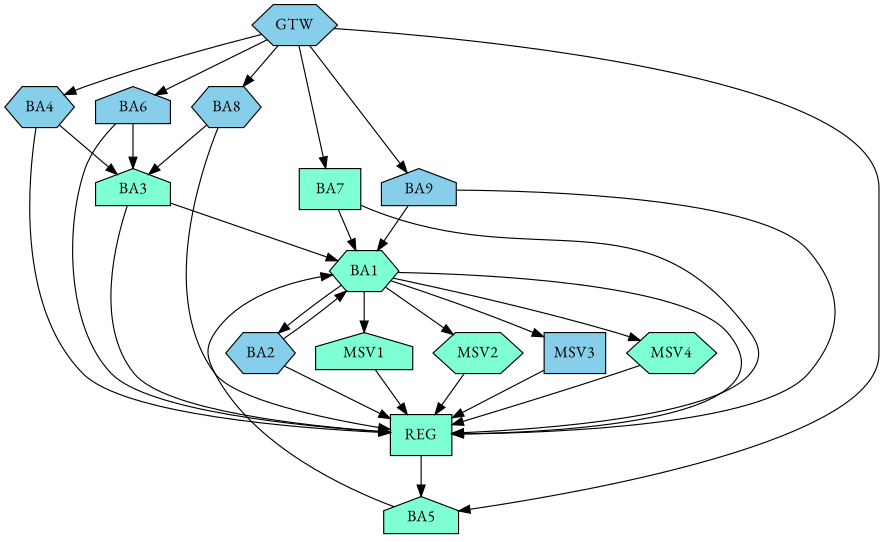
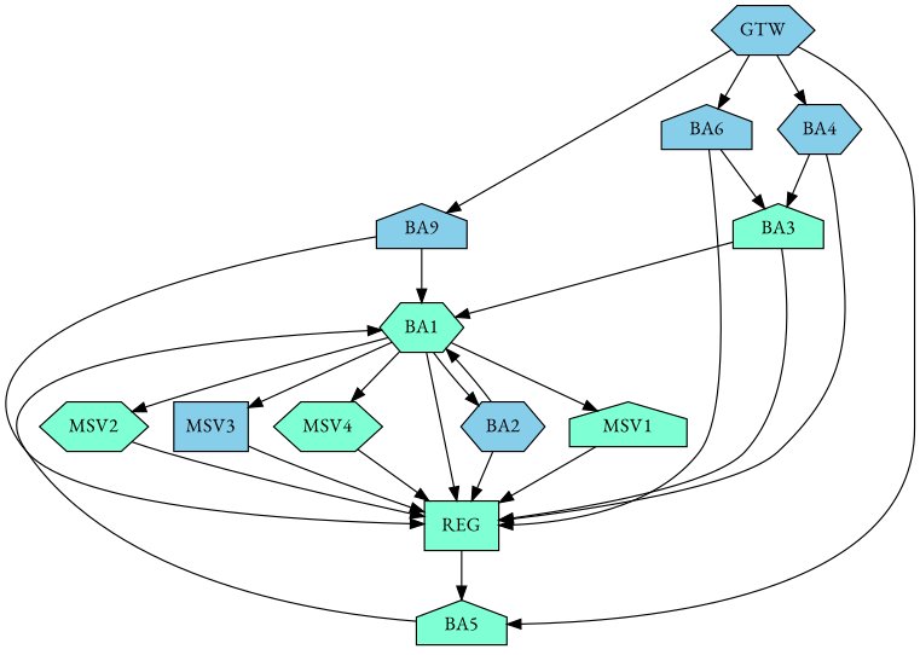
  strict digraph {
    fontname="EB Garamond"
    node [fillcolor=aquamarine fontname="EB Garamond" shape=hexagon style=filled]
    edge [fontname="EB Garamond"]
    n1 [label=BA1]
    n2 [fillcolor=skyblue label=BA2]
    n3 [label=REG shape=box]
    n4 [label=MSV1 shape=house]
    n5 [label=MSV2]
    n6 [fillcolor=skyblue label=MSV3 shape=box]
    n7 [label=MSV4]
    n8 [label=BA5 shape=house]
    n9 [label=BA3 shape=house]
    n10 [fillcolor=skyblue label=BA4]
    n11 [fillcolor=skyblue label=BA6 shape=house]
-   n12 [label=BA7 shape=box]
-   n13 [fillcolor=skyblue label=BA8]
    n14 [fillcolor=skyblue label=BA9 shape=house]
    n15 [fillcolor=skyblue label=GTW]
    n1 -> n2
    n1 -> n3
    n1 -> n4
    n1 -> n5
    n1 -> n6
    n1 -> n7
    n2 -> n1
    n2 -> n3
    n3 -> n8
    n4 -> n3
    n5 -> n3
    n6 -> n3
    n7 -> n3
    n8 -> n1
    n9 -> n1
    n9 -> n3
    n10 -> n3
    n10 -> n9
    n11 -> n3
    n11 -> n9
-   n12 -> n1
-   n12 -> n3
-   n13 -> n3
-   n13 -> n9
    n14 -> n1
    n14 -> n3
    n15 -> n8
    n15 -> n10
    n15 -> n11
-   n15 -> n12
-   n15 -> n13
    n15 -> n14
  }
